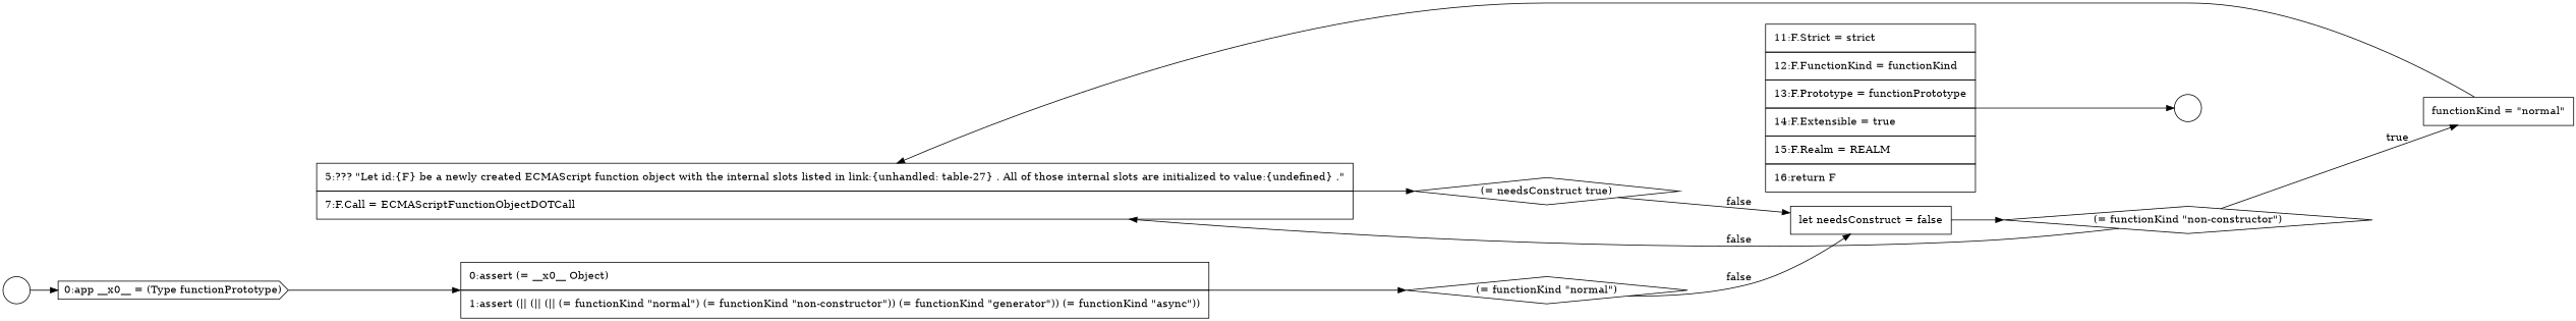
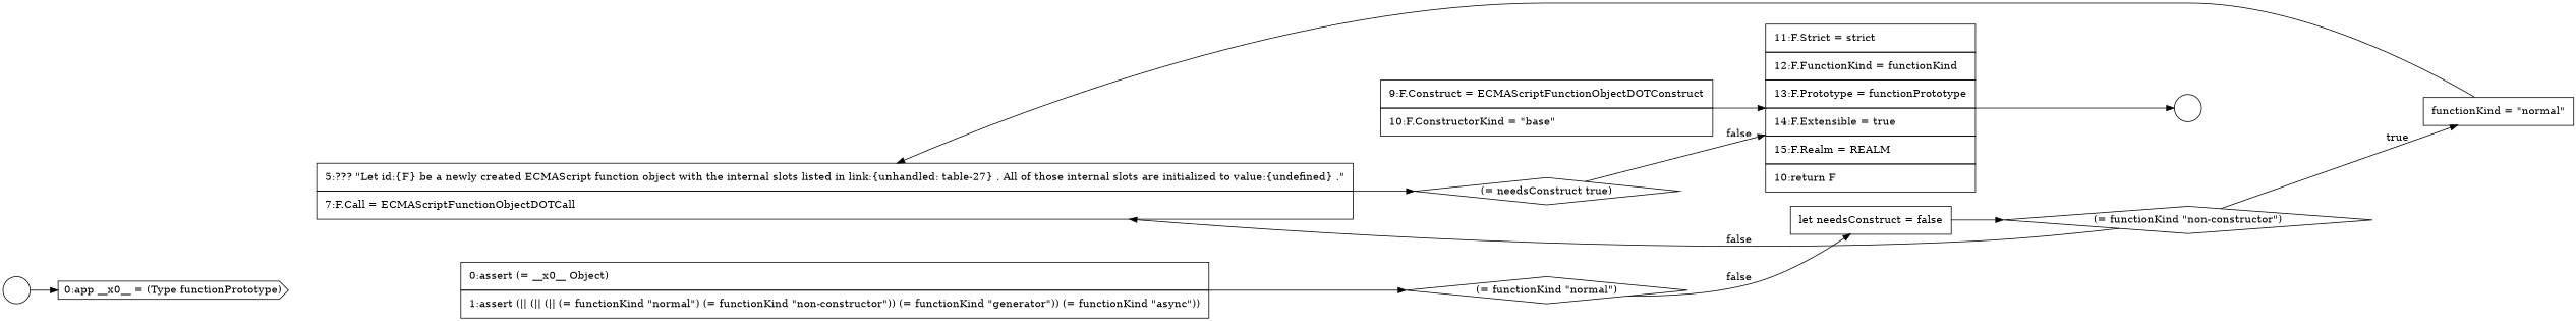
  digraph {
    rankdir=LR
    node [color=black fillcolor=white shape=none style=filled]
    edge [color=black]
    n1 [label=<<font color="black">     <table border="0" cellborder="1" cellspacing="0" cellpadding="10">       <tr><td align="left">5:??? &quot;Let id:{F} be a newly created ECMAScript function object with the internal slots listed in link:{unhandled: table-27} . All of those internal slots are initialized to value:{undefined} .&quot;</td></tr>       <tr><td align="left">7:F.Call = ECMAScriptFunctionObjectDOTCall</td></tr>     </table>   </font>> margin=0]
    n2 [label=<<font color="black">(= needsConstruct true)</font>> shape=diamond]
-   n3 [label=<<font color="black">     <table border="0" cellborder="1" cellspacing="0" cellpadding="10">       <tr><td align="left">11:F.Strict = strict</td></tr>       <tr><td align="left">12:F.FunctionKind = functionKind</td></tr>       <tr><td align="left">13:F.Prototype = functionPrototype</td></tr>       <tr><td align="left">14:F.Extensible = true</td></tr>       <tr><td align="left">15:F.Realm = REALM</td></tr>       <tr><td align="left">16:return F</td></tr>     </table>   </font>> margin=0]
+   n3 [label=<<font color="black">     <table border="0" cellborder="1" cellspacing="0" cellpadding="10">       <tr><td align="left">11:F.Strict = strict</td></tr>       <tr><td align="left">12:F.FunctionKind = functionKind</td></tr>       <tr><td align="left">13:F.Prototype = functionPrototype</td></tr>       <tr><td align="left">14:F.Extensible = true</td></tr>       <tr><td align="left">15:F.Realm = REALM</td></tr>       <tr><td align="left">10:return F</td></tr>     </table>   </font>> margin=0]
    n4 [label=<<font color="black">0:app __x0__ = (Type functionPrototype)</font>> shape=cds]
    n5 [label=<<font color="black">     <table border="0" cellborder="1" cellspacing="0" cellpadding="10">       <tr><td align="left">0:assert (= __x0__ Object)</td></tr>       <tr><td align="left">1:assert (|| (|| (|| (= functionKind &quot;normal&quot;) (= functionKind &quot;non-constructor&quot;)) (= functionKind &quot;generator&quot;)) (= functionKind &quot;async&quot;))</td></tr>     </table>   </font>> margin=0]
    n6 [label=<<font color="black">(= functionKind &quot;normal&quot;)</font>> shape=diamond]
    n7 [label=<<font color="black">(= functionKind &quot;non-constructor&quot;)</font>> shape=diamond]
    n8 [label=<<font color="black">     <table border="0" cellborder="1" cellspacing="0" cellpadding="10">       <tr><td align="left">functionKind = &quot;normal&quot;</td></tr>     </table>   </font>> margin=0]
    n9 [label=<<font color="black">     <table border="0" cellborder="1" cellspacing="0" cellpadding="10">       <tr><td align="left">let needsConstruct = false</td></tr>     </table>   </font>> margin=0]
+   n10 [label=<<font color="black">     <table border="0" cellborder="1" cellspacing="0" cellpadding="10">       <tr><td align="left">9:F.Construct = ECMAScriptFunctionObjectDOTConstruct</td></tr>       <tr><td align="left">10:F.ConstructorKind = &quot;base&quot;</td></tr>     </table>   </font>> margin=0]
    n11 [label=" " shape=circle]
    n12 [label=" " shape=circle]
    n1 -> n2
-   n2 -> n9 [label=<<font color="black">false</font>>]
+   n2 -> n3 [label=<<font color="black">false</font>>]
    n3 -> n11
-   n4 -> n5
    n5 -> n6
    n6 -> n9 [label=<<font color="black">false</font>>]
    n7 -> n1 [label=<<font color="black">false</font>>]
    n7 -> n8 [label=<<font color="black">true</font>>]
    n8 -> n1
    n9 -> n7
+   n10 -> n3
    n12 -> n4
  }
